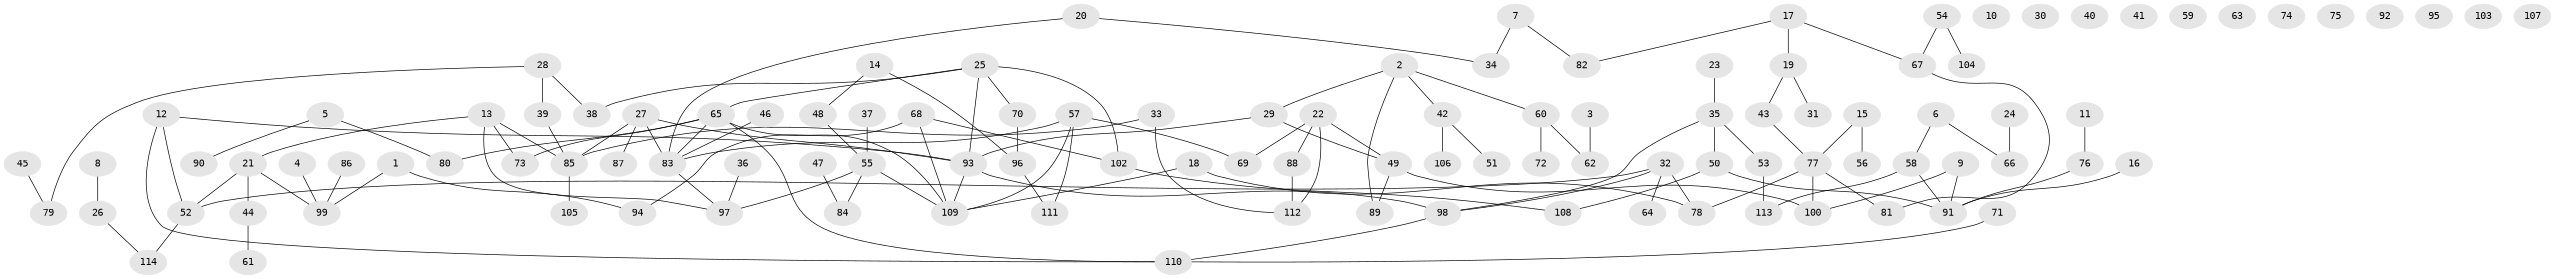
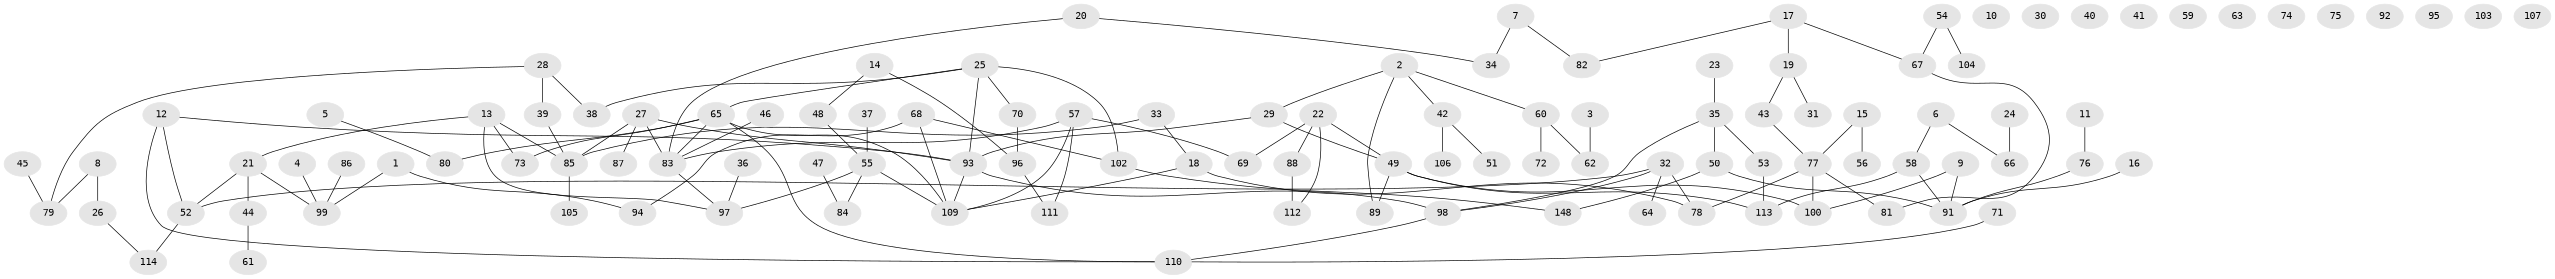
  graph {
    fontname="DejaVu Sans Mono"
    node [color=gray90 fontname="DejaVu Sans Mono" style=filled]
    edge [fontname="DejaVu Sans Mono"]
    1
    94
    99
    2
    29
    42
    60
    89
    93
    49
    51
    106
    62
    72
    3
    4
    5
    80
-   90
    6
    58
    66
    91
    113
    7
    34
    82
    8
    26
    79
    114
    9
    100
    10
    11
    76
    12
    52
    110
    109
    98
    13
    21
    73
    85
    97
    44
    105
    14
    48
    96
    55
    111
    15
    56
    77
    78
    81
    16
    17
    19
    67
    31
    43
    18
    20
    83
    61
    22
    69
    88
    112
    23
    35
    50
    53
    24
    25
    38
    65
    70
    102
-   108
+   108 [label=148]
    27
    87
    28
    39
    30
    32
    64
    33
    36
    37
    84
    40
    41
    45
    46
    47
    54
    104
    57
    59
    63
    68
    71
    74
    75
    86
    92
    95
    103
    107
    1 -- 94
    1 -- 99
    2 -- 29
    2 -- 42
    2 -- 60
    2 -- 89
    29 -- 93
    29 -- 49
    42 -- 51
    42 -- 106
    60 -- 62
    60 -- 72
    93 -- 109
    93 -- 98
    49 -- 89
+   49 -- 113
    49 -- 100
    3 -- 62
    4 -- 99
    5 -- 80
-   5 -- 90
    6 -- 58
    6 -- 66
    58 -- 91
    58 -- 113
    7 -- 34
    7 -- 82
    8 -- 26
+   8 -- 79
    26 -- 114
    9 -- 91
    9 -- 100
    11 -- 76
    76 -- 91
    12 -- 93
    12 -- 52
    12 -- 110
    52 -- 114
    98 -- 110
    13 -- 21
    13 -- 73
    13 -- 85
    13 -- 97
    21 -- 99
    21 -- 52
    21 -- 44
    85 -- 105
    44 -- 61
    14 -- 48
    14 -- 96
    48 -- 55
    96 -- 111
    55 -- 109
    55 -- 97
    55 -- 84
    15 -- 56
    15 -- 77
    77 -- 100
    77 -- 78
    77 -- 81
    16 -- 91
    17 -- 82
    17 -- 19
    17 -- 67
    19 -- 31
    19 -- 43
    67 -- 81
    43 -- 77
    18 -- 109
    18 -- 78
    20 -- 34
    20 -- 83
    83 -- 97
    22 -- 49
    22 -- 69
    22 -- 88
    22 -- 112
    88 -- 112
    23 -- 35
    35 -- 98
    35 -- 50
    35 -- 53
    50 -- 91
    50 -- 108
    53 -- 113
    24 -- 66
    25 -- 93
    25 -- 38
    25 -- 65
    25 -- 70
    25 -- 102
    65 -- 80
    65 -- 110
    65 -- 109
    65 -- 73
    65 -- 83
    70 -- 96
    102 -- 108
    27 -- 93
    27 -- 85
    27 -- 83
    27 -- 87
    28 -- 79
    28 -- 38
    28 -- 39
    39 -- 85
    32 -- 52
    32 -- 98
    32 -- 78
    32 -- 64
    33 -- 85
-   33 -- 112
+   33 -- 18
    36 -- 97
    37 -- 55
    45 -- 79
    46 -- 83
    47 -- 84
    54 -- 67
    54 -- 104
    57 -- 109
    57 -- 111
    57 -- 83
    57 -- 69
    68 -- 94
    68 -- 109
    68 -- 102
    71 -- 110
    86 -- 99
  }
